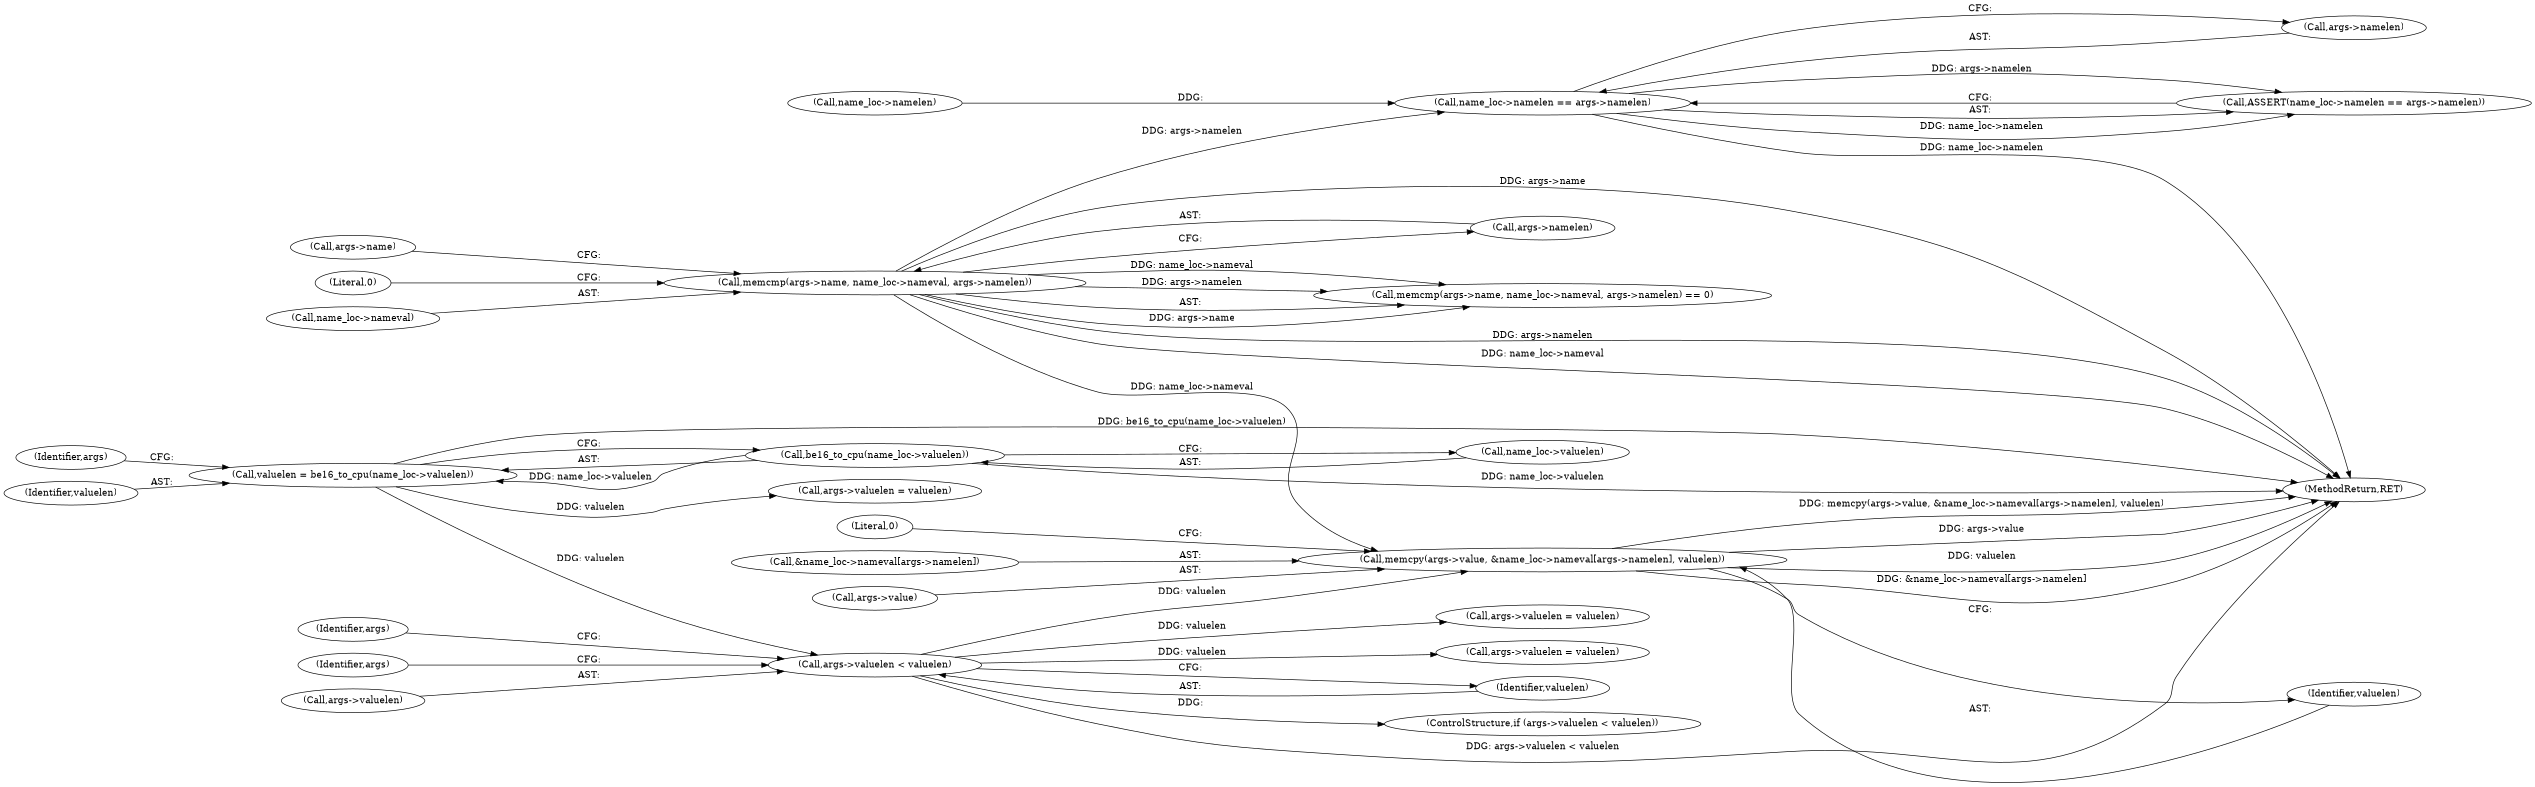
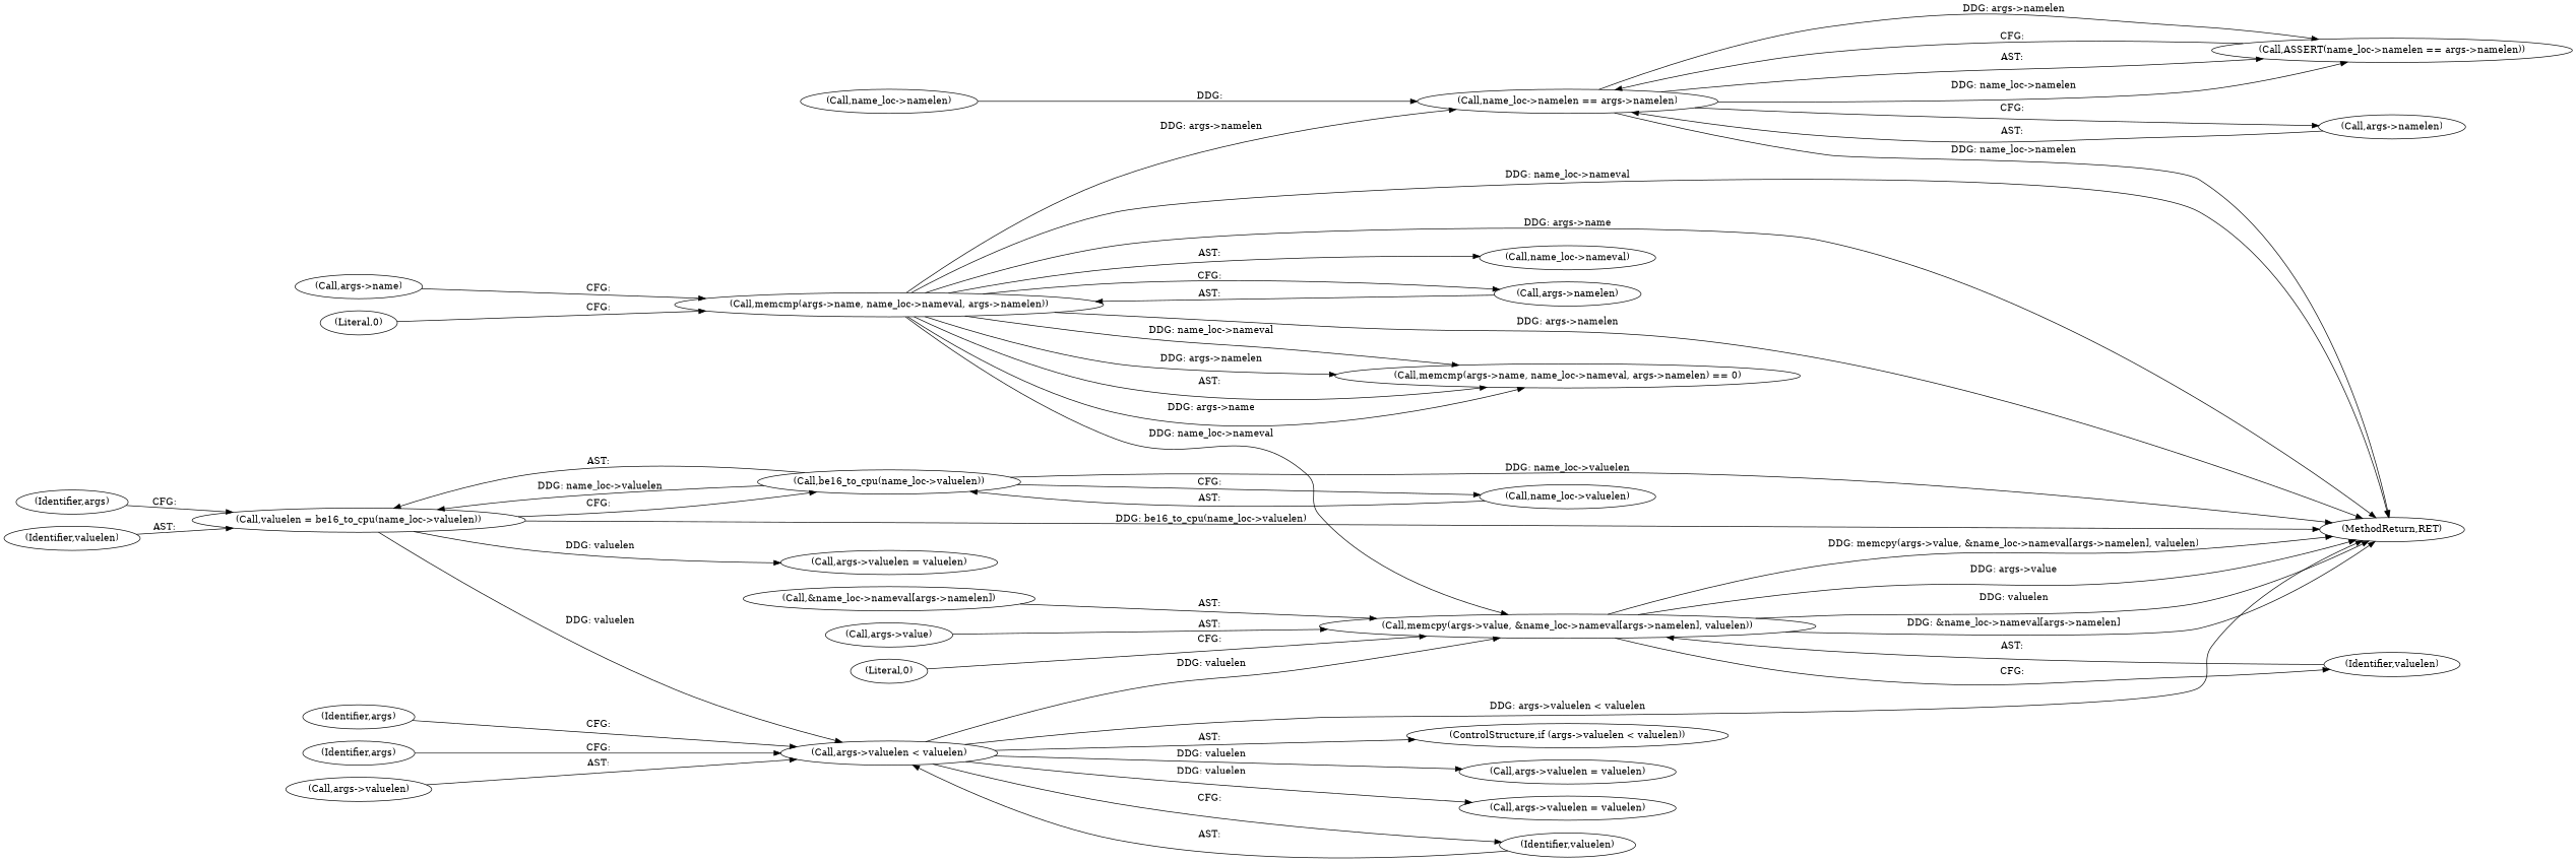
  digraph {
    rankdir=LR
    n1 [label="(Call,memcpy(args->value, &name_loc->nameval[args->namelen], valuelen))"]
    n2 [label="(Identifier,valuelen)"]
    n3 [label="(MethodReturn,RET)"]
    n4 [label="(Call,memcmp(args->name, name_loc->nameval, args->namelen))"]
    n5 [label="(Call,args->namelen)"]
    n6 [label="(Call,memcmp(args->name, name_loc->nameval, args->namelen) == 0)"]
    n7 [label="(Call,name_loc->namelen == args->namelen)"]
    n8 [label="(Call,args->namelen)"]
    n9 [label="(Call,ASSERT(name_loc->namelen == args->namelen))"]
    n10 [label="(Call,args->valuelen < valuelen)"]
    n11 [label="(Identifier,valuelen)"]
    n12 [label="(ControlStructure,if (args->valuelen < valuelen))"]
    n13 [label="(Call,args->valuelen = valuelen)"]
    n14 [label="(Call,args->valuelen = valuelen)"]
    n15 [label="(Call,valuelen = be16_to_cpu(name_loc->valuelen))"]
    n16 [label="(Call,be16_to_cpu(name_loc->valuelen))"]
    n17 [label="(Call,args->valuelen = valuelen)"]
    n18 [label="(Call,name_loc->valuelen)"]
    n19 [label="(Call,name_loc->nameval)"]
    n20 [label="(Call,args->name)"]
    n21 [label="(Literal,0)"]
    n22 [label="(Literal,0)"]
    n23 [label="(Identifier,args)"]
    n24 [label="(Identifier,args)"]
    n25 [label="(Call,args->valuelen)"]
    n26 [label="(Call,&name_loc->nameval[args->namelen])"]
    n27 [label="(Call,args->value)"]
    n28 [label="(Identifier,args)"]
    n29 [label="(Identifier,valuelen)"]
    n30 [label="(Call,name_loc->namelen)"]
    n1 -> n2 [label="CFG: "]
    n1 -> n3 [label="DDG: args->value"]
    n1 -> n3 [label="DDG: valuelen"]
    n1 -> n3 [label="DDG: &name_loc->nameval[args->namelen]"]
    n1 -> n3 [label="DDG: memcpy(args->value, &name_loc->nameval[args->namelen], valuelen)"]
    n2 -> n1 [label="AST: "]
    n4 -> n1 [label="DDG: name_loc->nameval"]
    n4 -> n3 [label="DDG: args->namelen"]
    n4 -> n3 [label="DDG: name_loc->nameval"]
    n4 -> n3 [label="DDG: args->name"]
    n4 -> n5 [label="CFG: "]
    n4 -> n6 [label="AST: "]
    n4 -> n6 [label="DDG: args->name"]
    n4 -> n6 [label="DDG: name_loc->nameval"]
    n4 -> n6 [label="DDG: args->namelen"]
    n4 -> n7 [label="DDG: args->namelen"]
    n5 -> n4 [label="AST: "]
    n7 -> n3 [label="DDG: name_loc->namelen"]
    n7 -> n8 [label="CFG: "]
    n7 -> n9 [label="AST: "]
    n7 -> n9 [label="DDG: name_loc->namelen"]
    n7 -> n9 [label="DDG: args->namelen"]
    n8 -> n7 [label="AST: "]
    n9 -> n7 [label="CFG: "]
    n10 -> n1 [label="DDG: valuelen"]
    n10 -> n3 [label="DDG: args->valuelen < valuelen"]
    n10 -> n11 [label="CFG: "]
-   n10 -> n12 [label="DDG: "]
+   n10 -> n12 [label="AST: "]
    n10 -> n13 [label="DDG: valuelen"]
    n10 -> n14 [label="DDG: valuelen"]
    n11 -> n10 [label="AST: "]
    n15 -> n3 [label="DDG: be16_to_cpu(name_loc->valuelen)"]
    n15 -> n10 [label="DDG: valuelen"]
    n15 -> n16 [label="CFG: "]
    n15 -> n17 [label="DDG: valuelen"]
    n16 -> n3 [label="DDG: name_loc->valuelen"]
    n16 -> n15 [label="AST: "]
    n16 -> n15 [label="DDG: name_loc->valuelen"]
    n16 -> n18 [label="CFG: "]
    n18 -> n16 [label="AST: "]
-   n19 -> n4 [label="AST: "]
+   n4 -> n19 [label="AST: "]
    n20 -> n4 [label="CFG: "]
    n21 -> n1 [label="CFG: "]
    n22 -> n4 [label="CFG: "]
    n23 -> n10 [label="CFG: "]
    n24 -> n10 [label="CFG: "]
    n25 -> n10 [label="AST: "]
    n26 -> n1 [label="AST: "]
    n27 -> n1 [label="AST: "]
    n28 -> n15 [label="CFG: "]
    n29 -> n15 [label="AST: "]
    n30 -> n7 [label="DDG: "]
  }
